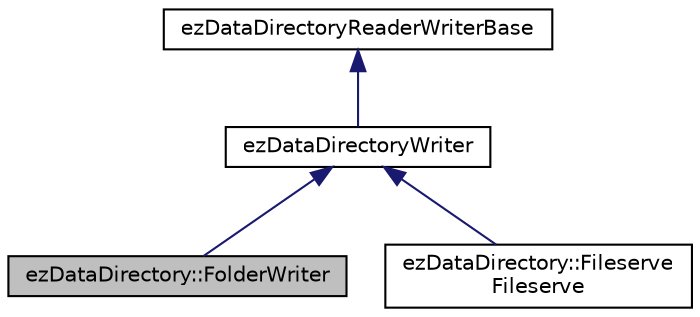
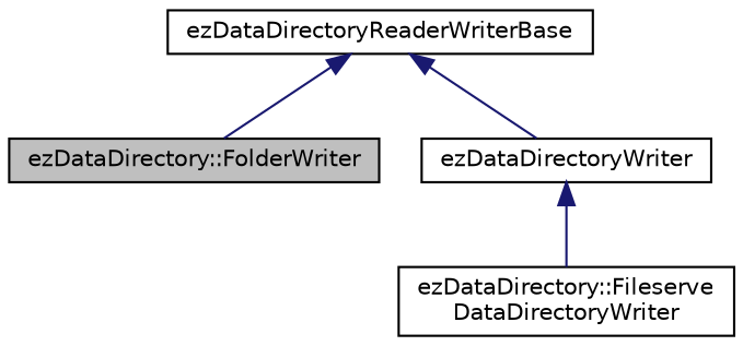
  digraph {
    node [color=black fillcolor=white fontname=Helvetica fontsize=10 shape=record style=filled]
    edge [color=midnightblue dir=back fontname=Helvetica fontsize=10 labelfontname=Helvetica labelfontsize=10 style=solid]
    n1 [fillcolor=grey75 fontcolor=black height=0.2 label="ezDataDirectory::FolderWriter" width=0.4]
-   n2 [height=0.2 label="ezDataDirectory::Fileserve\lFileserve" width=0.4]
+   n2 [height=0.2 label="ezDataDirectory::Fileserve\lDataDirectoryWriter" width=0.4]
    n3 [height=0.2 label=ezDataDirectoryWriter width=0.4]
    n4 [height=0.2 label=ezDataDirectoryReaderWriterBase width=0.4]
-   n3 -> n1
+   n4 -> n1
    n3 -> n2
    n4 -> n3
  }
